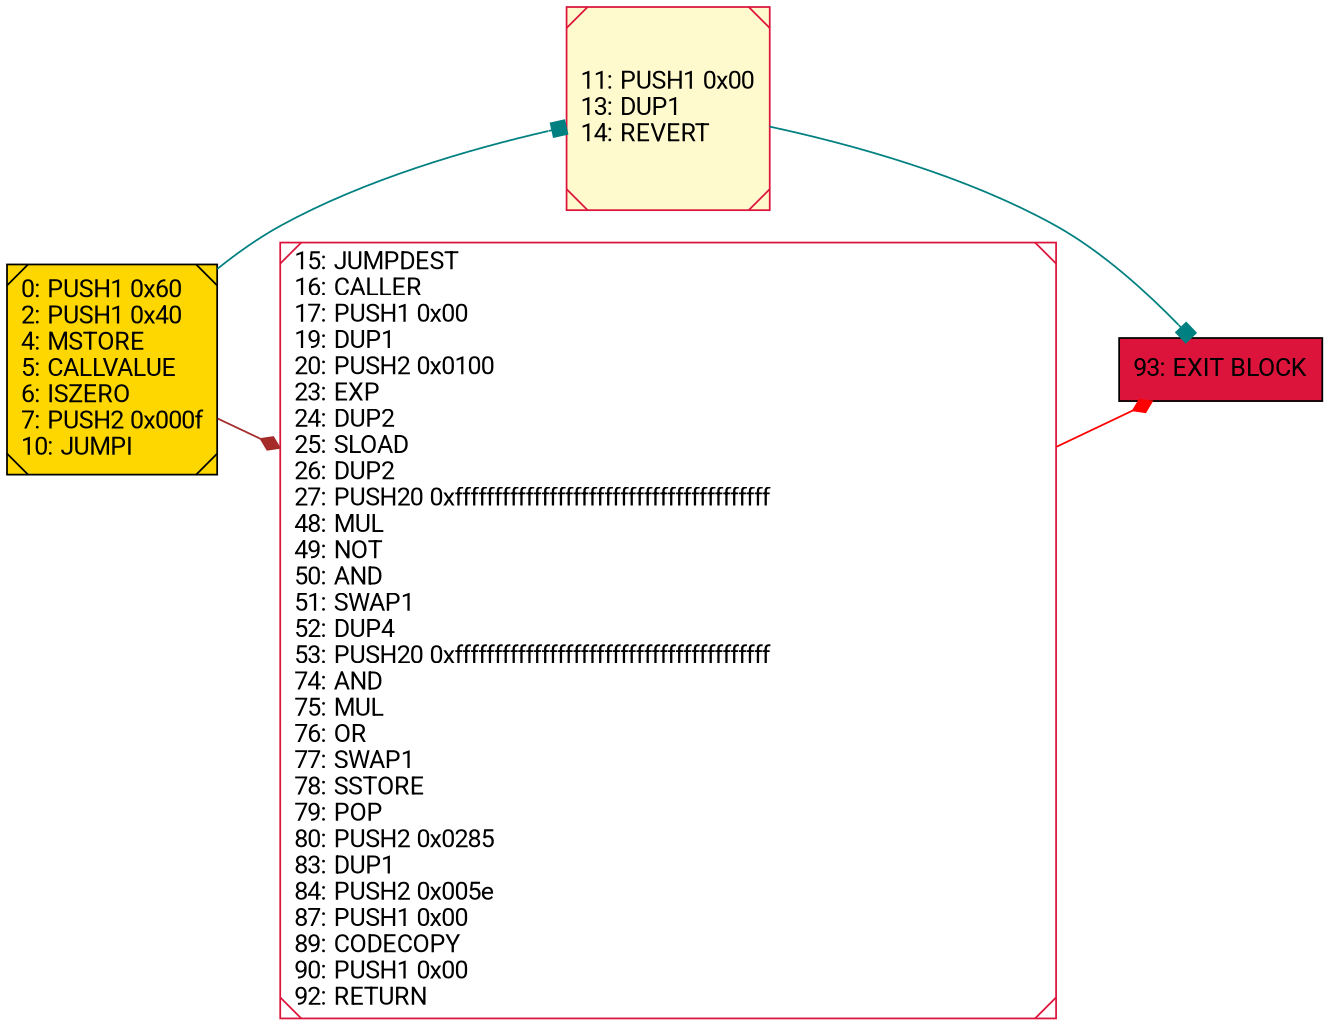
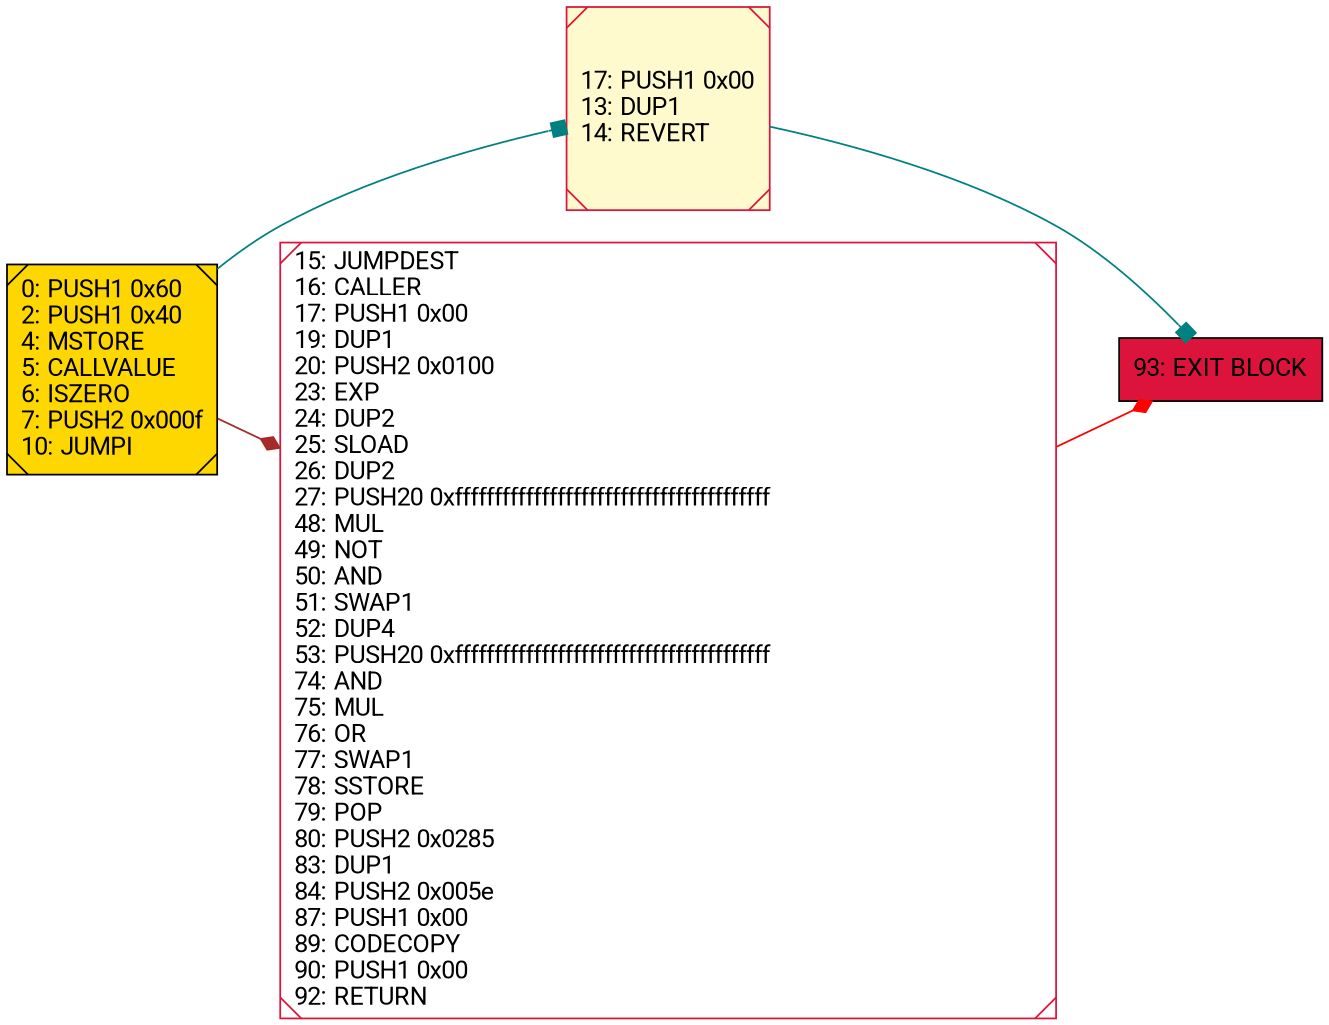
  digraph {
    rankdir=LR
    fontname=Roboto
    node [color=black fontcolor=black fontname=Roboto shape=Msquare style=filled]
    edge [color=teal arrowhead=box fontname=Roboto]
    n1 [fillcolor=gold label="0: PUSH1 0x60\l2: PUSH1 0x40\l4: MSTORE\l5: CALLVALUE\l6: ISZERO\l7: PUSH2 0x000f\l10: JUMPI\l"]
-   n2 [color=crimson fillcolor=lemonchiffon label="11: PUSH1 0x00\l13: DUP1\l14: REVERT\l"]
+   n2 [color=crimson fillcolor=lemonchiffon label="17: PUSH1 0x00\l13: DUP1\l14: REVERT\l"]
    n3 [color=crimson fillcolor=white label="15: JUMPDEST\l16: CALLER\l17: PUSH1 0x00\l19: DUP1\l20: PUSH2 0x0100\l23: EXP\l24: DUP2\l25: SLOAD\l26: DUP2\l27: PUSH20 0xffffffffffffffffffffffffffffffffffffffff\l48: MUL\l49: NOT\l50: AND\l51: SWAP1\l52: DUP4\l53: PUSH20 0xffffffffffffffffffffffffffffffffffffffff\l74: AND\l75: MUL\l76: OR\l77: SWAP1\l78: SSTORE\l79: POP\l80: PUSH2 0x0285\l83: DUP1\l84: PUSH2 0x005e\l87: PUSH1 0x00\l89: CODECOPY\l90: PUSH1 0x00\l92: RETURN\l"]
    n4 [fillcolor=crimson label="93: EXIT BLOCK\l" shape=box]
    n1 -> n2
    n1 -> n3 [color=brown arrowhead=diamond]
    n2 -> n4
    n3 -> n4 [color=red arrowhead=diamond]
  }
